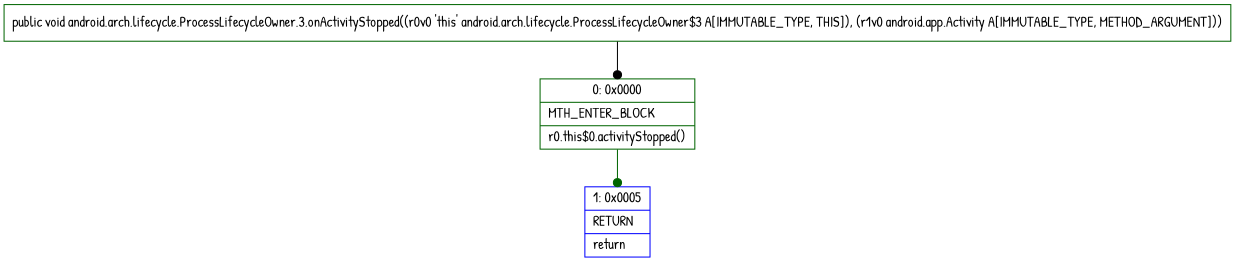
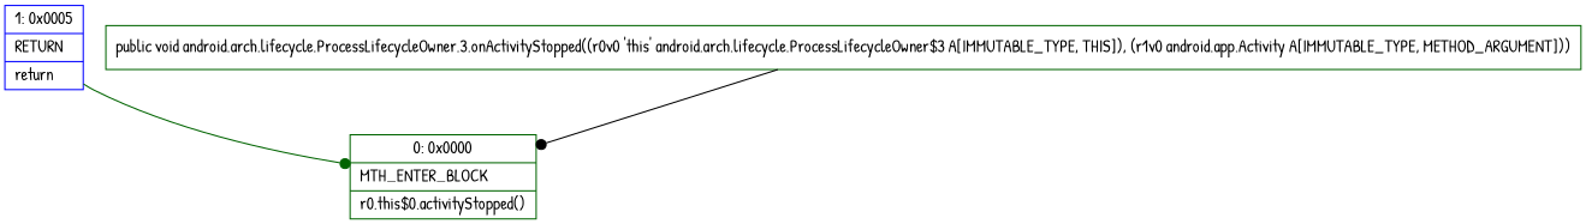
  digraph {
    fontname="Patrick Hand"
    node [shape=record color=darkgreen fontname="Patrick Hand"]
    edge [arrowhead=dot fontname="Patrick Hand"]
    n1 [label="{0\:\ 0x0000|MTH_ENTER_BLOCK\l|r0.this$0.activityStopped()\l}"]
    n2 [label="{1\:\ 0x0005|RETURN\l|return\l}" color=blue]
    n3 [label="{public void android.arch.lifecycle.ProcessLifecycleOwner.3.onActivityStopped((r0v0 'this' android.arch.lifecycle.ProcessLifecycleOwner$3 A[IMMUTABLE_TYPE, THIS]), (r1v0 android.app.Activity A[IMMUTABLE_TYPE, METHOD_ARGUMENT])) }"]
-   n1 -> n2 [color=darkgreen]
+   n2 -> n1 [color=darkgreen]
    n3 -> n1 [color=black]
  }
